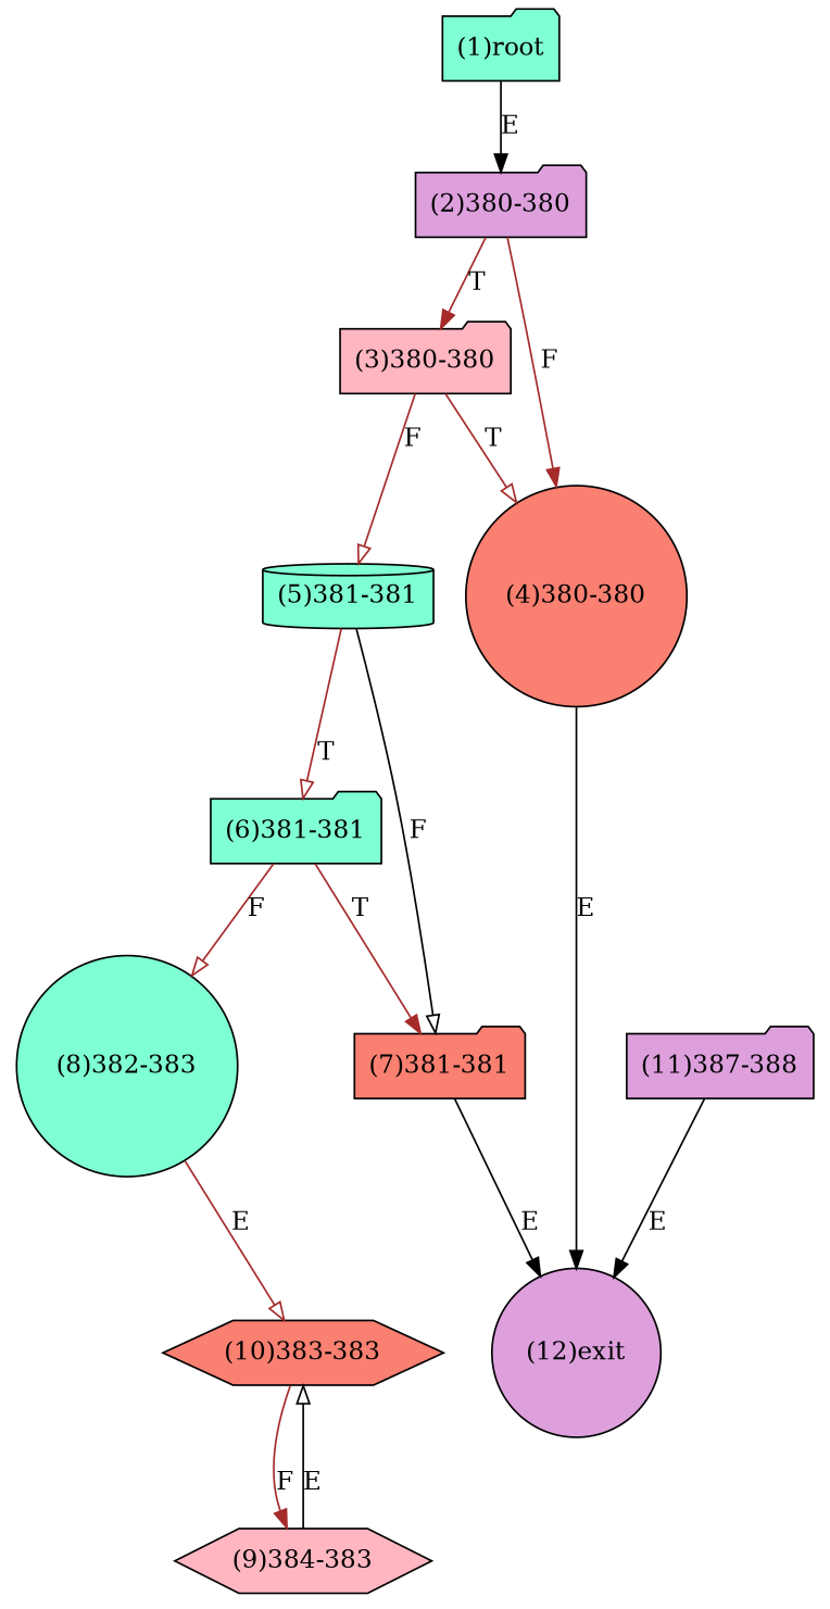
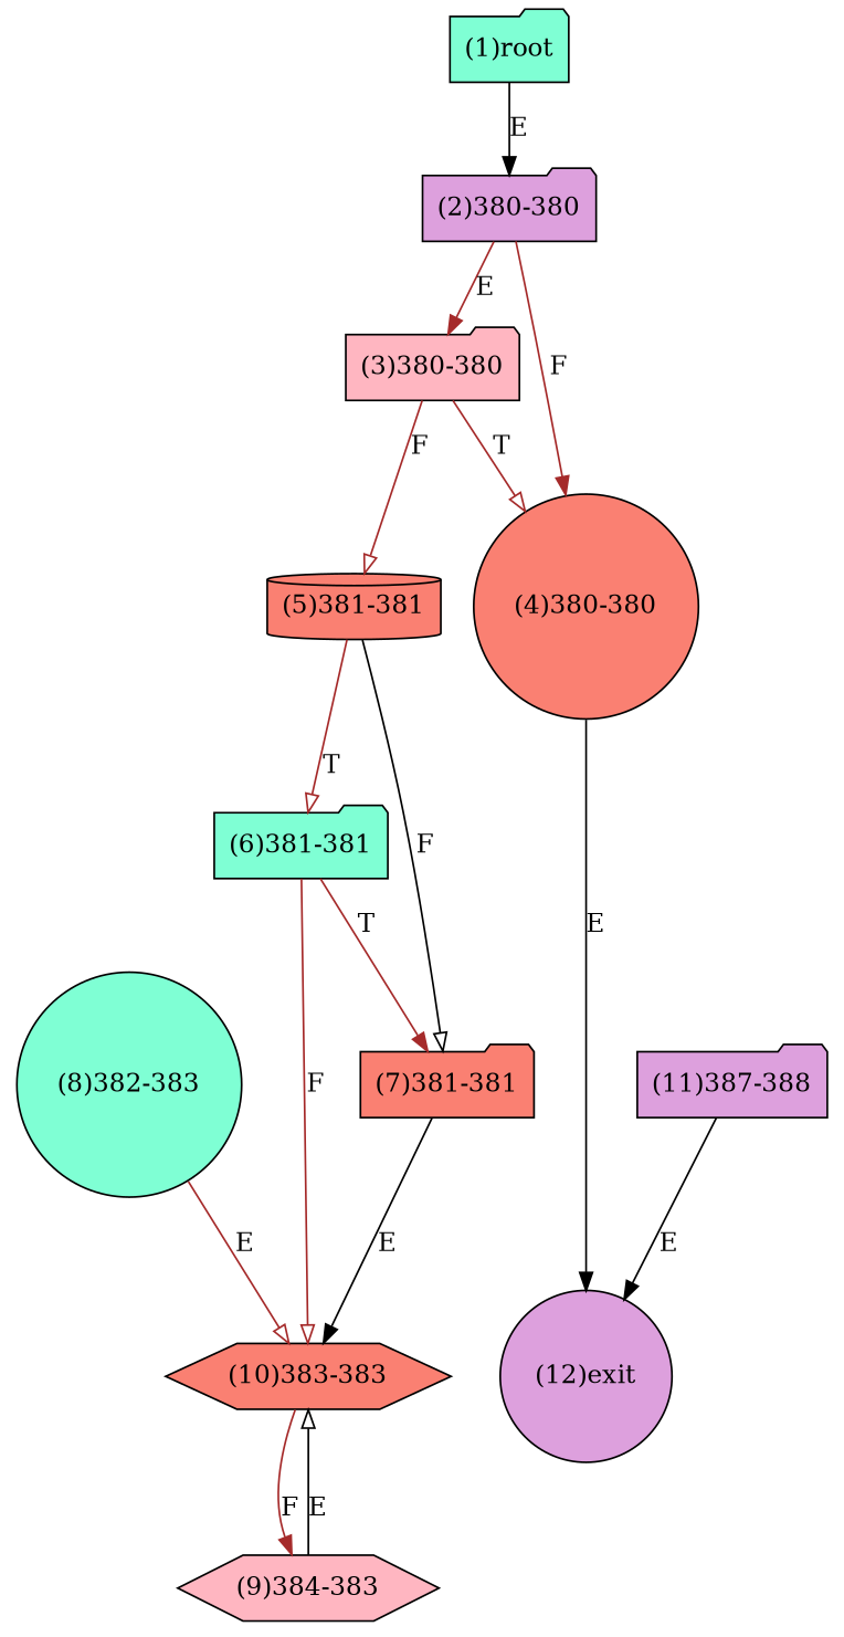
  digraph {
    node [fillcolor=salmon shape=folder style=filled]
    edge [arrowhead=normal color=brown]
    n1 [fillcolor=aquamarine label="(1)root"]
    n2 [fillcolor=plum label="(2)380-380"]
    n3 [fillcolor=lightpink label="(3)380-380"]
    n4 [label="(4)380-380" shape=circle]
-   n5 [fillcolor=aquamarine label="(5)381-381" shape=cylinder]
+   n5 [label="(5)381-381" shape=cylinder]
    n6 [fillcolor=plum label="(12)exit" shape=circle]
    n7 [fillcolor=aquamarine label="(6)381-381"]
    n8 [label="(7)381-381"]
    n9 [fillcolor=aquamarine label="(8)382-383" shape=circle]
    n10 [label="(10)383-383" shape=hexagon]
    n11 [fillcolor=lightpink label="(9)384-383" shape=hexagon]
    n12 [fillcolor=plum label="(11)387-388"]
    n1 -> n2 [color=black label=E]
-   n2 -> n3 [label=T]
+   n2 -> n3 [label=E]
    n2 -> n4 [label=F]
    n3 -> n4 [arrowhead=onormal label=T]
    n3 -> n5 [arrowhead=onormal label=F]
    n4 -> n6 [color=black label=E]
    n5 -> n7 [arrowhead=onormal label=T]
    n5 -> n8 [arrowhead=onormal color=black label=F]
    n7 -> n8 [label=T]
-   n7 -> n9 [arrowhead=onormal label=F]
-   n8 -> n6 [color=black label=E]
+   n7 -> n10 [arrowhead=onormal label=F]
+   n8 -> n10 [color=black label=E]
    n9 -> n10 [arrowhead=onormal label=E]
    n10 -> n11 [label=F]
    n11 -> n10 [arrowhead=onormal color=black label=E]
    n12 -> n6 [color=black label=E]
  }
